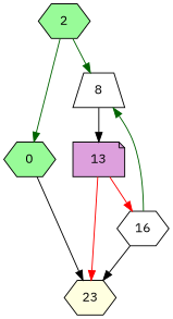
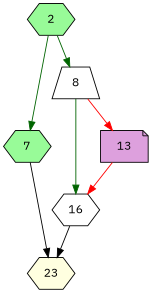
  strict digraph {
    fontname="IBM Plex Sans"
    node [fillcolor=palegreen fontname="IBM Plex Sans" shape=hexagon style=filled]
    edge [color=darkgreen cond=true fontname="IBM Plex Sans"]
    2 [entry=true]
-   7 [label=0]
+   7
    8 [fillcolor=white shape=trapezium]
    23 [fillcolor=lightyellow]
    16 [fillcolor=white]
    13 [fillcolor=plum shape=note]
    2 -> 7
    2 -> 8 [cond=false]
    7 -> 23 [color="" cond=""]
-   16 -> 8
-   8 -> 13 [color=black cond=false]
+   8 -> 16
+   8 -> 13 [color=red cond=false]
    16 -> 23 [color="" cond=""]
-   13 -> 23 [color=red cond=false]
    13 -> 16 [color=red]
  }
